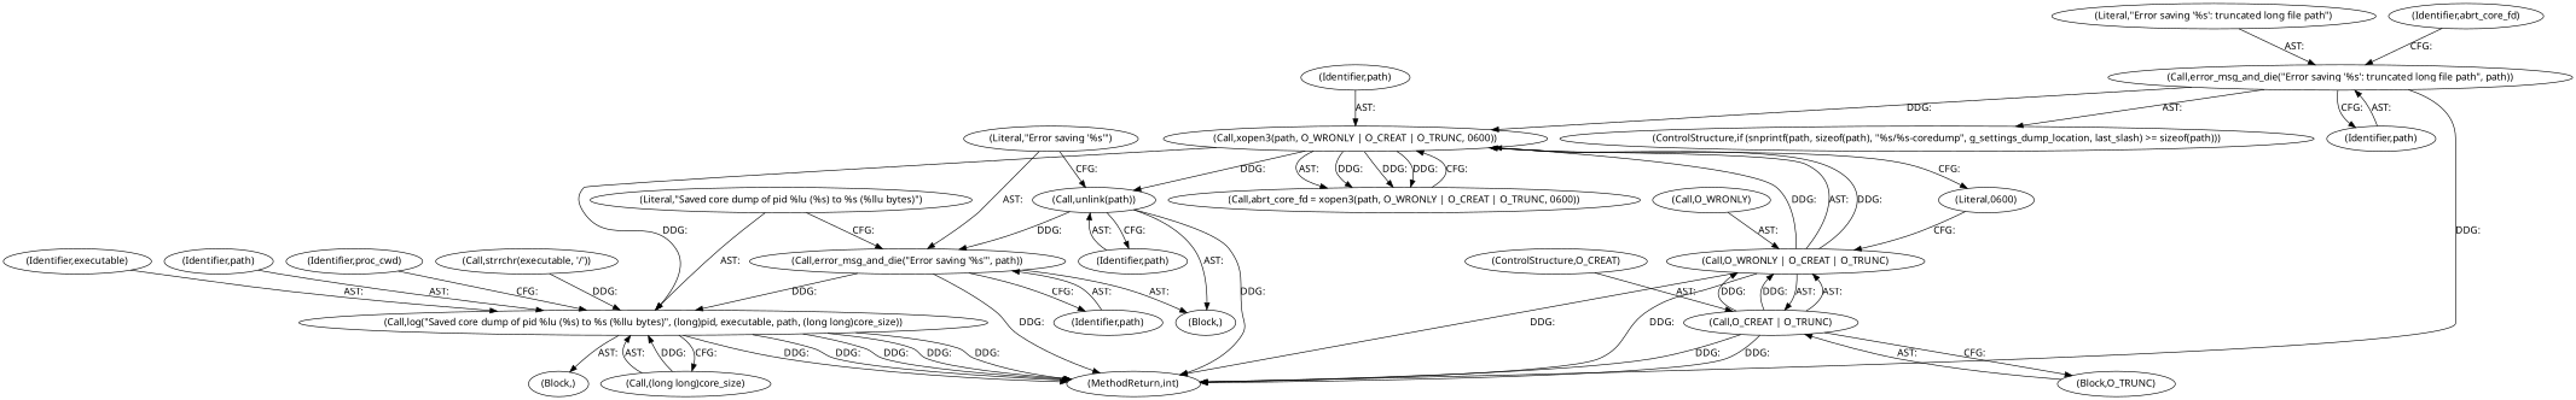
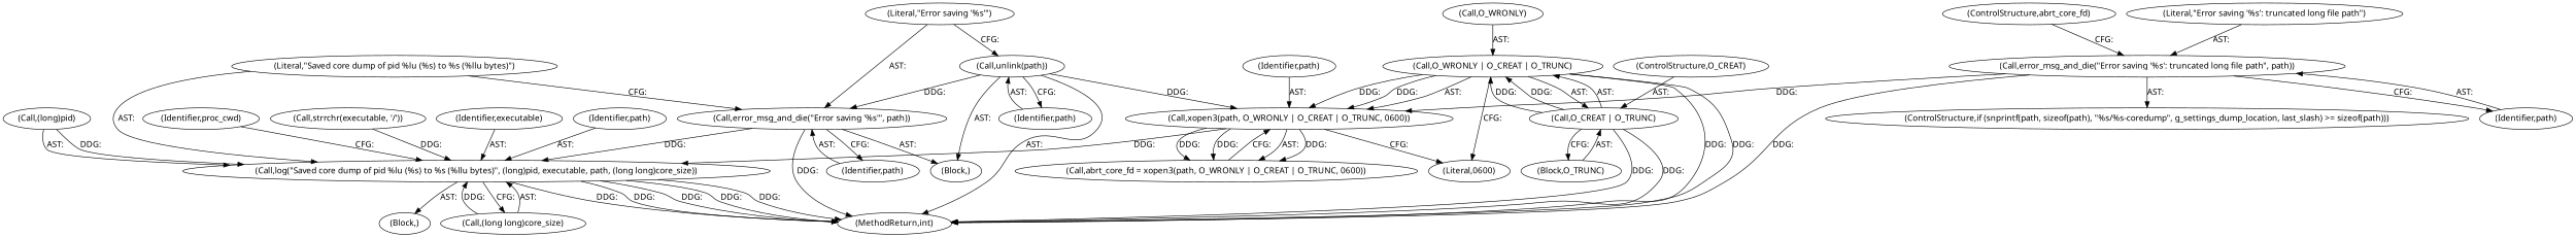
  digraph {
    fontname="Noto Sans"
    node [fontname="Noto Sans"]
    edge [fontname="Noto Sans"]
    n1 [label="(Call,unlink(path))"]
    n2 [label="(Call,error_msg_and_die(\"Error saving '%s'\", path))"]
    n3 [label="(MethodReturn,int)"]
    n4 [label="(Block,)"]
    n5 [label="(Identifier,path)"]
    n6 [label="(Call,log(\"Saved core dump of pid %lu (%s) to %s (%llu bytes)\", (long)pid, executable, path, (long long)core_size))"]
    n7 [label="(Identifier,path)"]
    n8 [label="(Call,xopen3(path, O_WRONLY | O_CREAT | O_TRUNC, 0600))"]
    n9 [label="(Literal,0600)"]
    n10 [label="(Call,abrt_core_fd = xopen3(path, O_WRONLY | O_CREAT | O_TRUNC, 0600))"]
    n11 [label="(Block,)"]
    n12 [label="(Call,(long long)core_size)"]
    n13 [label="(Call,O_WRONLY | O_CREAT | O_TRUNC)"]
    n14 [label="(Call,error_msg_and_die(\"Error saving '%s': truncated long file path\", path))"]
    n15 [label="(ControlStructure,if (snprintf(path, sizeof(path), \"%s/%s-coredump\", g_settings_dump_location, last_slash) >= sizeof(path)))"]
    n16 [label="(Identifier,path)"]
    n17 [label="(Call,O_CREAT | O_TRUNC)"]
    n18 [label="(Block,O_TRUNC)"]
    n19 [label="(Call,strrchr(executable, '/'))"]
    n20 [label="(Identifier,executable)"]
+   n21 [label="(Call,(long)pid)"]
    n22 [label="(Call,O_WRONLY)"]
    n23 [label="(Identifier,path)"]
    n24 [label="(Identifier,path)"]
    n25 [label="(Identifier,proc_cwd)"]
    n26 [label="(Literal,\"Error saving '%s': truncated long file path\")"]
    n27 [label="(ControlStructure,O_CREAT)"]
    n28 [label="(Literal,\"Error saving '%s'\")"]
    n29 [label="(Literal,\"Saved core dump of pid %lu (%s) to %s (%llu bytes)\")"]
-   n30 [label="(Identifier,abrt_core_fd)"]
+   n30 [label="(ControlStructure,abrt_core_fd)"]
    n1 -> n2 [label="DDG: "]
-   n1 -> n3 [label="DDG: "]
+   n1 -> n3 [label="AST: "]
    n1 -> n4 [label="AST: "]
    n1 -> n5 [label="CFG: "]
    n2 -> n3 [label="DDG: "]
    n2 -> n4 [label="AST: "]
    n2 -> n6 [label="DDG: "]
    n2 -> n7 [label="CFG: "]
    n5 -> n1 [label="AST: "]
    n6 -> n3 [label="DDG: "]
    n6 -> n3 [label="DDG: "]
    n6 -> n3 [label="DDG: "]
    n6 -> n3 [label="DDG: "]
    n6 -> n3 [label="DDG: "]
    n6 -> n11 [label="AST: "]
    n6 -> n12 [label="CFG: "]
    n7 -> n2 [label="AST: "]
-   n8 -> n1 [label="DDG: "]
+   n1 -> n8 [label="DDG: "]
    n8 -> n6 [label="DDG: "]
    n8 -> n9 [label="CFG: "]
    n8 -> n10 [label="AST: "]
    n8 -> n10 [label="DDG: "]
    n8 -> n10 [label="DDG: "]
    n8 -> n10 [label="DDG: "]
-   n9 -> n13 [label="CFG: "]
+   n13 -> n9 [label="CFG: "]
    n10 -> n8 [label="CFG: "]
    n12 -> n6 [label="AST: "]
    n12 -> n6 [label="DDG: "]
    n13 -> n3 [label="DDG: "]
    n13 -> n3 [label="DDG: "]
    n13 -> n8 [label="AST: "]
    n13 -> n8 [label="DDG: "]
    n13 -> n8 [label="DDG: "]
    n13 -> n17 [label="AST: "]
    n14 -> n3 [label="DDG: "]
    n14 -> n8 [label="DDG: "]
    n14 -> n15 [label="AST: "]
    n14 -> n16 [label="CFG: "]
    n16 -> n14 [label="AST: "]
    n17 -> n3 [label="DDG: "]
    n17 -> n3 [label="DDG: "]
    n17 -> n13 [label="AST: "]
    n17 -> n13 [label="DDG: "]
    n17 -> n13 [label="DDG: "]
    n17 -> n18 [label="CFG: "]
    n18 -> n17 [label="AST: "]
    n19 -> n6 [label="DDG: "]
    n20 -> n6 [label="AST: "]
+   n21 -> n6 [label="AST: "]
+   n21 -> n6 [label="DDG: "]
    n22 -> n13 [label="AST: "]
    n23 -> n8 [label="AST: "]
    n24 -> n6 [label="AST: "]
    n25 -> n6 [label="CFG: "]
    n26 -> n14 [label="AST: "]
    n27 -> n17 [label="AST: "]
    n28 -> n1 [label="CFG: "]
    n28 -> n2 [label="AST: "]
    n29 -> n2 [label="CFG: "]
    n29 -> n6 [label="AST: "]
    n30 -> n14 [label="CFG: "]
  }
